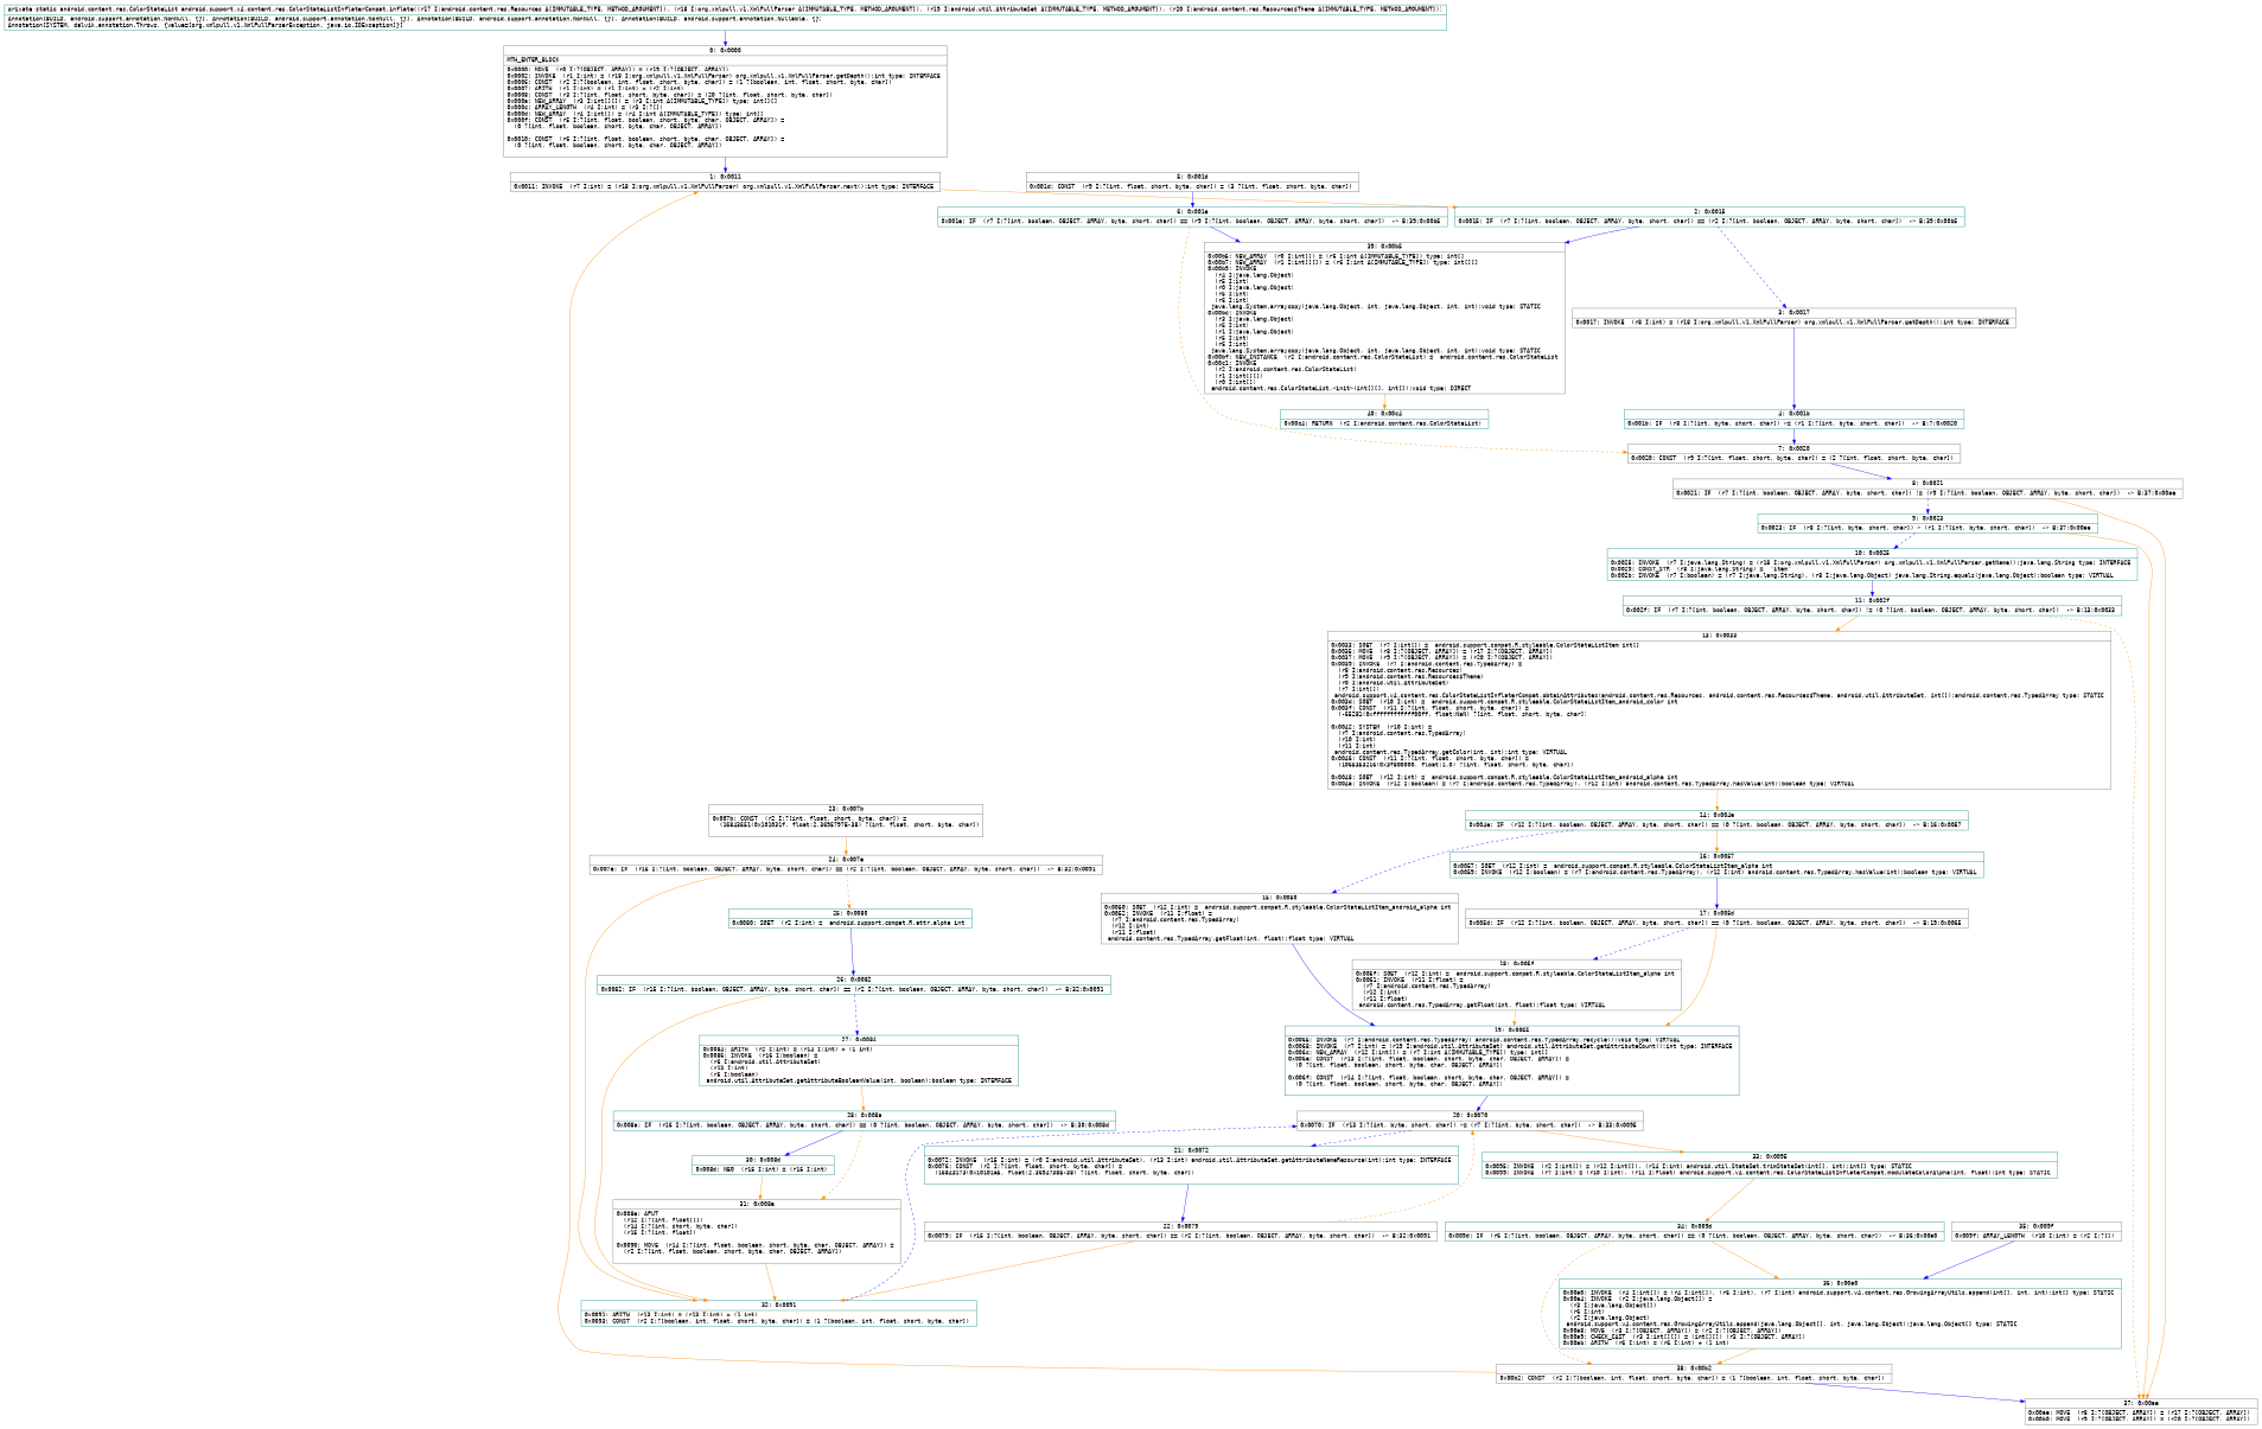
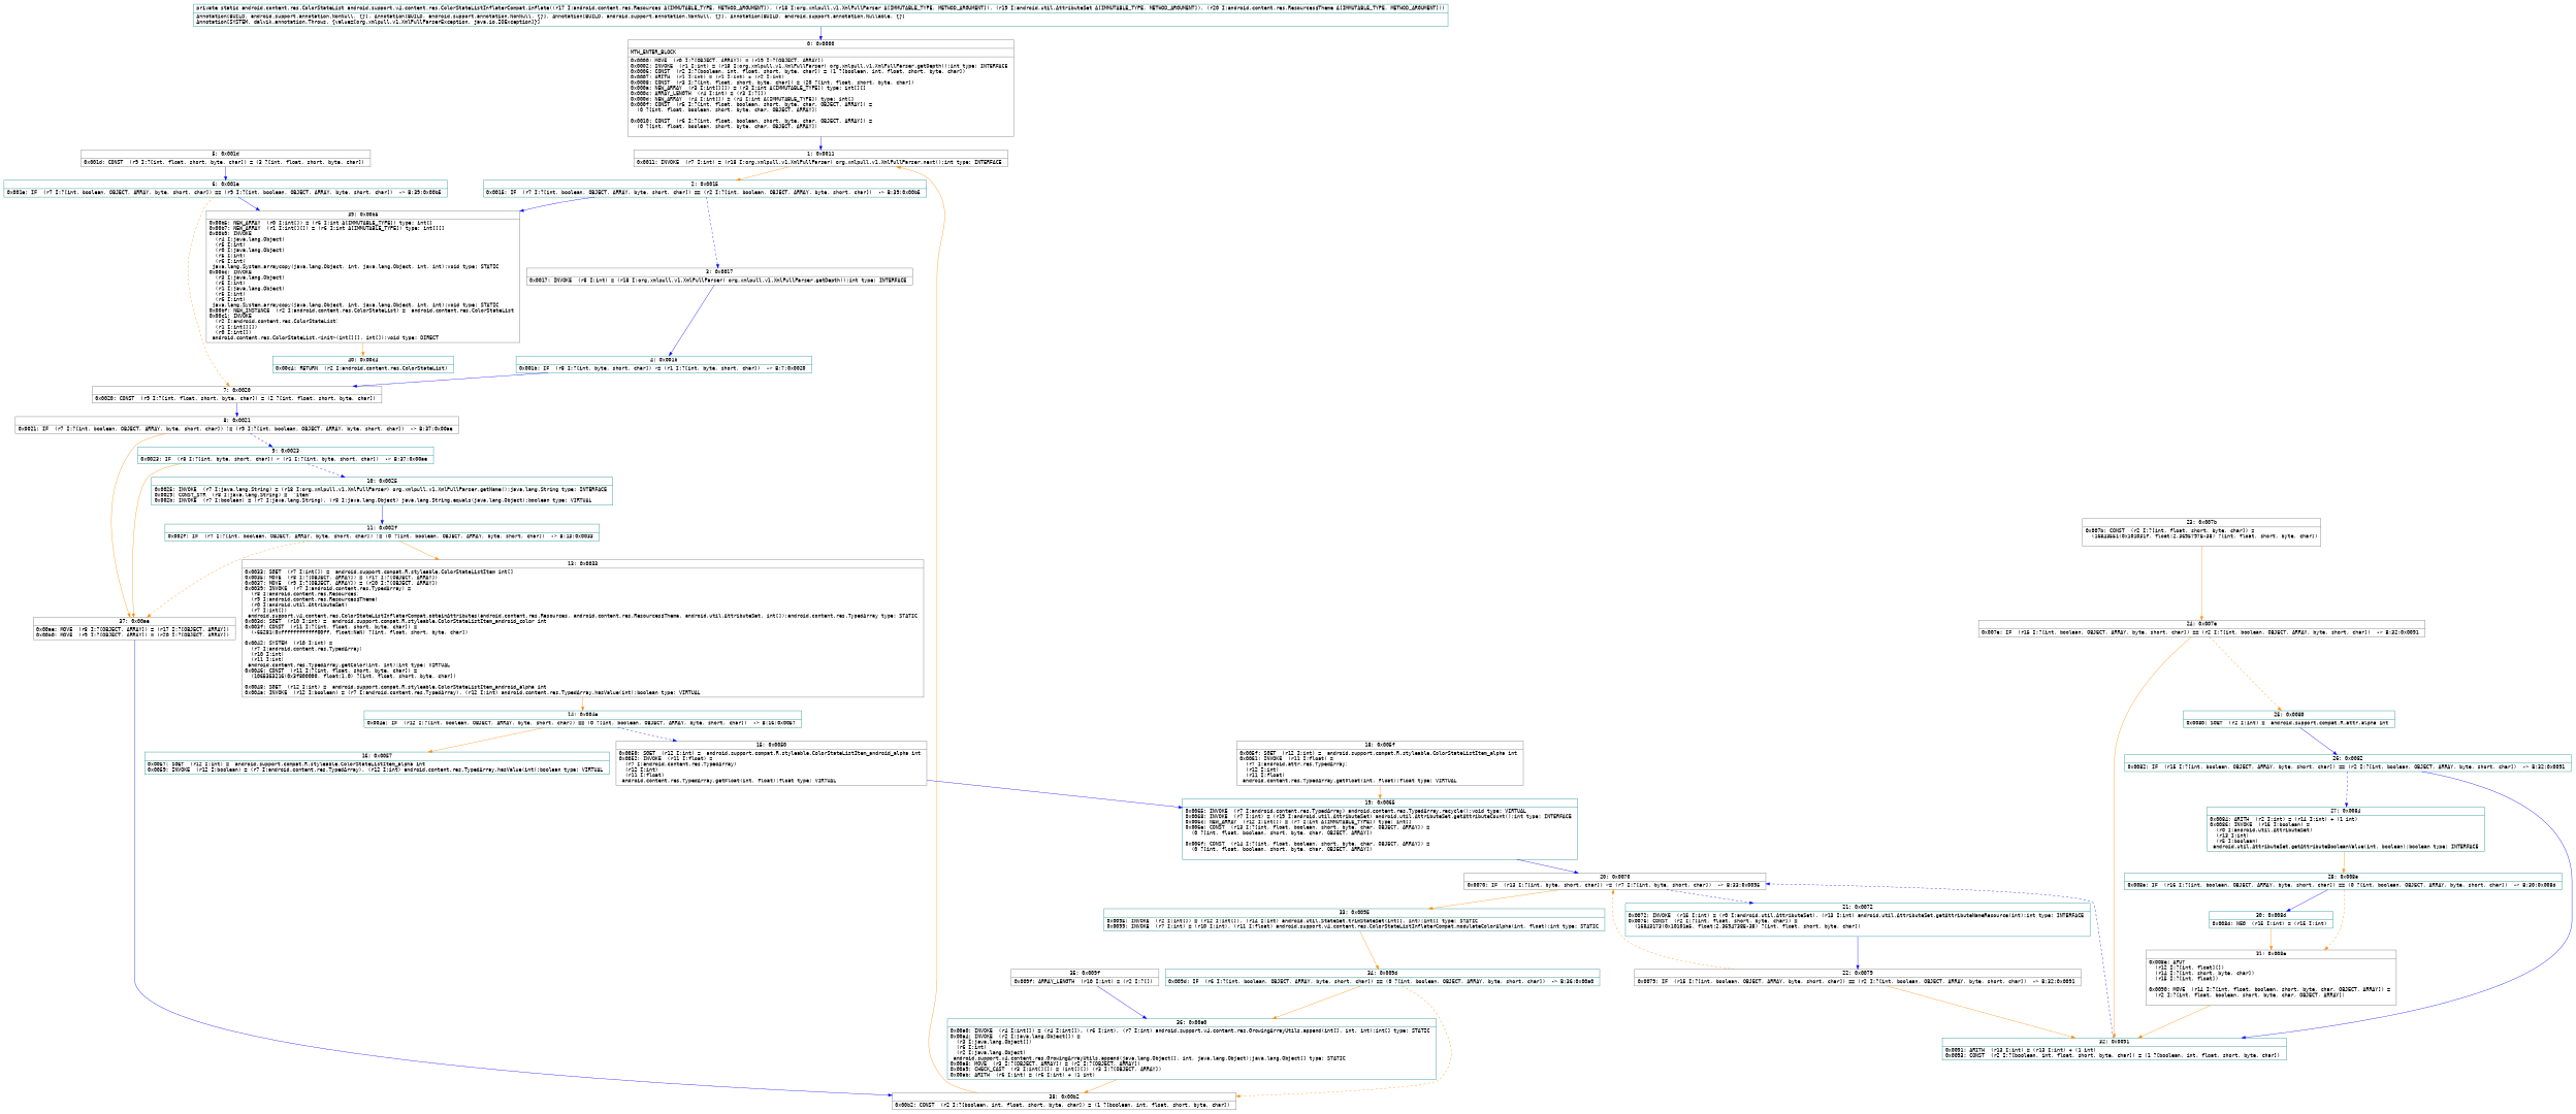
  digraph {
    fontname="DejaVu Sans Mono"
    node [color=teal fontname="DejaVu Sans Mono" shape=record]
    edge [color=darkorange fontname="DejaVu Sans Mono"]
    n1 [color=gray40 label="{0\:\ 0x0000|MTH_ENTER_BLOCK\l|0x0000: MOVE  (r0 I:?[OBJECT, ARRAY]) = (r19 I:?[OBJECT, ARRAY]) \l0x0002: INVOKE  (r1 I:int) = (r18 I:org.xmlpull.v1.XmlPullParser) org.xmlpull.v1.XmlPullParser.getDepth():int type: INTERFACE \l0x0006: CONST  (r2 I:?[boolean, int, float, short, byte, char]) = (1 ?[boolean, int, float, short, byte, char]) \l0x0007: ARITH  (r1 I:int) = (r1 I:int) + (r2 I:int) \l0x0008: CONST  (r3 I:?[int, float, short, byte, char]) = (20 ?[int, float, short, byte, char]) \l0x000a: NEW_ARRAY  (r3 I:int[][]) = (r3 I:int A[IMMUTABLE_TYPE]) type: int[][] \l0x000c: ARRAY_LENGTH  (r4 I:int) = (r3 I:?[]) \l0x000d: NEW_ARRAY  (r4 I:int[]) = (r4 I:int A[IMMUTABLE_TYPE]) type: int[] \l0x000f: CONST  (r5 I:?[int, float, boolean, short, byte, char, OBJECT, ARRAY]) = \l  (0 ?[int, float, boolean, short, byte, char, OBJECT, ARRAY])\l \l0x0010: CONST  (r6 I:?[int, float, boolean, short, byte, char, OBJECT, ARRAY]) = \l  (0 ?[int, float, boolean, short, byte, char, OBJECT, ARRAY])\l \l}"]
    n2 [color=gray40 label="{1\:\ 0x0011|0x0011: INVOKE  (r7 I:int) = (r18 I:org.xmlpull.v1.XmlPullParser) org.xmlpull.v1.XmlPullParser.next():int type: INTERFACE \l}"]
    n3 [label="{2\:\ 0x0015|0x0015: IF  (r7 I:?[int, boolean, OBJECT, ARRAY, byte, short, char]) == (r2 I:?[int, boolean, OBJECT, ARRAY, byte, short, char])  \-\> B:39:0x00b5 \l}"]
    n4 [color=gray40 label="{3\:\ 0x0017|0x0017: INVOKE  (r8 I:int) = (r18 I:org.xmlpull.v1.XmlPullParser) org.xmlpull.v1.XmlPullParser.getDepth():int type: INTERFACE \l}"]
    n5 [color=gray40 label="{39\:\ 0x00b5|0x00b5: NEW_ARRAY  (r0 I:int[]) = (r6 I:int A[IMMUTABLE_TYPE]) type: int[] \l0x00b7: NEW_ARRAY  (r1 I:int[][]) = (r6 I:int A[IMMUTABLE_TYPE]) type: int[][] \l0x00b9: INVOKE  \l  (r4 I:java.lang.Object)\l  (r5 I:int)\l  (r0 I:java.lang.Object)\l  (r5 I:int)\l  (r6 I:int)\l java.lang.System.arraycopy(java.lang.Object, int, java.lang.Object, int, int):void type: STATIC \l0x00bc: INVOKE  \l  (r3 I:java.lang.Object)\l  (r5 I:int)\l  (r1 I:java.lang.Object)\l  (r5 I:int)\l  (r6 I:int)\l java.lang.System.arraycopy(java.lang.Object, int, java.lang.Object, int, int):void type: STATIC \l0x00bf: NEW_INSTANCE  (r2 I:android.content.res.ColorStateList) =  android.content.res.ColorStateList \l0x00c1: INVOKE  \l  (r2 I:android.content.res.ColorStateList)\l  (r1 I:int[][])\l  (r0 I:int[])\l android.content.res.ColorStateList.\<init\>(int[][], int[]):void type: DIRECT \l}"]
    n6 [label="{4\:\ 0x001b|0x001b: IF  (r8 I:?[int, byte, short, char]) \>= (r1 I:?[int, byte, short, char])  \-\> B:7:0x0020 \l}"]
    n7 [label="{40\:\ 0x00c4|0x00c4: RETURN  (r2 I:android.content.res.ColorStateList) \l}"]
    n8 [color=gray40 label="{7\:\ 0x0020|0x0020: CONST  (r9 I:?[int, float, short, byte, char]) = (2 ?[int, float, short, byte, char]) \l}"]
    n9 [color=gray40 label="{5\:\ 0x001d|0x001d: CONST  (r9 I:?[int, float, short, byte, char]) = (3 ?[int, float, short, byte, char]) \l}"]
    n10 [label="{6\:\ 0x001e|0x001e: IF  (r7 I:?[int, boolean, OBJECT, ARRAY, byte, short, char]) == (r9 I:?[int, boolean, OBJECT, ARRAY, byte, short, char])  \-\> B:39:0x00b5 \l}"]
    n11 [color=gray40 label="{8\:\ 0x0021|0x0021: IF  (r7 I:?[int, boolean, OBJECT, ARRAY, byte, short, char]) != (r9 I:?[int, boolean, OBJECT, ARRAY, byte, short, char])  \-\> B:37:0x00ae \l}"]
    n12 [label="{9\:\ 0x0023|0x0023: IF  (r8 I:?[int, byte, short, char]) \> (r1 I:?[int, byte, short, char])  \-\> B:37:0x00ae \l}"]
    n13 [color=gray40 label="{37\:\ 0x00ae|0x00ae: MOVE  (r8 I:?[OBJECT, ARRAY]) = (r17 I:?[OBJECT, ARRAY]) \l0x00b0: MOVE  (r9 I:?[OBJECT, ARRAY]) = (r20 I:?[OBJECT, ARRAY]) \l}"]
    n14 [label="{10\:\ 0x0025|0x0025: INVOKE  (r7 I:java.lang.String) = (r18 I:org.xmlpull.v1.XmlPullParser) org.xmlpull.v1.XmlPullParser.getName():java.lang.String type: INTERFACE \l0x0029: CONST_STR  (r8 I:java.lang.String) =  \"item\" \l0x002b: INVOKE  (r7 I:boolean) = (r7 I:java.lang.String), (r8 I:java.lang.Object) java.lang.String.equals(java.lang.Object):boolean type: VIRTUAL \l}"]
    n15 [color=gray40 label="{38\:\ 0x00b2|0x00b2: CONST  (r2 I:?[boolean, int, float, short, byte, char]) = (1 ?[boolean, int, float, short, byte, char]) \l}"]
    n16 [label="{11\:\ 0x002f|0x002f: IF  (r7 I:?[int, boolean, OBJECT, ARRAY, byte, short, char]) != (0 ?[int, boolean, OBJECT, ARRAY, byte, short, char])  \-\> B:13:0x0033 \l}"]
    n17 [color=gray40 label="{13\:\ 0x0033|0x0033: SGET  (r7 I:int[]) =  android.support.compat.R.styleable.ColorStateListItem int[] \l0x0035: MOVE  (r8 I:?[OBJECT, ARRAY]) = (r17 I:?[OBJECT, ARRAY]) \l0x0037: MOVE  (r9 I:?[OBJECT, ARRAY]) = (r20 I:?[OBJECT, ARRAY]) \l0x0039: INVOKE  (r7 I:android.content.res.TypedArray) = \l  (r8 I:android.content.res.Resources)\l  (r9 I:android.content.res.Resources$Theme)\l  (r0 I:android.util.AttributeSet)\l  (r7 I:int[])\l android.support.v4.content.res.ColorStateListInflaterCompat.obtainAttributes(android.content.res.Resources, android.content.res.Resources$Theme, android.util.AttributeSet, int[]):android.content.res.TypedArray type: STATIC \l0x003d: SGET  (r10 I:int) =  android.support.compat.R.styleable.ColorStateListItem_android_color int \l0x003f: CONST  (r11 I:?[int, float, short, byte, char]) = \l  (\-65281(0xffffffffffff00ff, float:NaN) ?[int, float, short, byte, char])\l \l0x0042: SYSTEM  (r10 I:int) = \l  (r7 I:android.content.res.TypedArray)\l  (r10 I:int)\l  (r11 I:int)\l android.content.res.TypedArray.getColor(int, int):int type: VIRTUAL \l0x0046: CONST  (r11 I:?[int, float, short, byte, char]) = \l  (1065353216(0x3f800000, float:1.0) ?[int, float, short, byte, char])\l \l0x0048: SGET  (r12 I:int) =  android.support.compat.R.styleable.ColorStateListItem_android_alpha int \l0x004a: INVOKE  (r12 I:boolean) = (r7 I:android.content.res.TypedArray), (r12 I:int) android.content.res.TypedArray.hasValue(int):boolean type: VIRTUAL \l}"]
    n18 [label="{14\:\ 0x004e|0x004e: IF  (r12 I:?[int, boolean, OBJECT, ARRAY, byte, short, char]) == (0 ?[int, boolean, OBJECT, ARRAY, byte, short, char])  \-\> B:16:0x0057 \l}"]
    n19 [color=gray40 label="{15\:\ 0x0050|0x0050: SGET  (r12 I:int) =  android.support.compat.R.styleable.ColorStateListItem_android_alpha int \l0x0052: INVOKE  (r11 I:float) = \l  (r7 I:android.content.res.TypedArray)\l  (r12 I:int)\l  (r11 I:float)\l android.content.res.TypedArray.getFloat(int, float):float type: VIRTUAL \l}"]
    n20 [label="{16\:\ 0x0057|0x0057: SGET  (r12 I:int) =  android.support.compat.R.styleable.ColorStateListItem_alpha int \l0x0059: INVOKE  (r12 I:boolean) = (r7 I:android.content.res.TypedArray), (r12 I:int) android.content.res.TypedArray.hasValue(int):boolean type: VIRTUAL \l}"]
    n21 [label="{19\:\ 0x0065|0x0065: INVOKE  (r7 I:android.content.res.TypedArray) android.content.res.TypedArray.recycle():void type: VIRTUAL \l0x0068: INVOKE  (r7 I:int) = (r19 I:android.util.AttributeSet) android.util.AttributeSet.getAttributeCount():int type: INTERFACE \l0x006c: NEW_ARRAY  (r12 I:int[]) = (r7 I:int A[IMMUTABLE_TYPE]) type: int[] \l0x006e: CONST  (r13 I:?[int, float, boolean, short, byte, char, OBJECT, ARRAY]) = \l  (0 ?[int, float, boolean, short, byte, char, OBJECT, ARRAY])\l \l0x006f: CONST  (r14 I:?[int, float, boolean, short, byte, char, OBJECT, ARRAY]) = \l  (0 ?[int, float, boolean, short, byte, char, OBJECT, ARRAY])\l \l}"]
-   n22 [color=gray40 label="{17\:\ 0x005d|0x005d: IF  (r12 I:?[int, boolean, OBJECT, ARRAY, byte, short, char]) == (0 ?[int, boolean, OBJECT, ARRAY, byte, short, char])  \-\> B:19:0x0065 \l}"]
    n23 [color=gray40 label="{20\:\ 0x0070|0x0070: IF  (r13 I:?[int, byte, short, char]) \>= (r7 I:?[int, byte, short, char])  \-\> B:33:0x0095 \l}"]
-   n24 [color=gray40 label="{18\:\ 0x005f|0x005f: SGET  (r12 I:int) =  android.support.compat.R.styleable.ColorStateListItem_alpha int \l0x0061: INVOKE  (r11 I:float) = \l  (r7 I:android.content.res.TypedArray)\l  (r12 I:int)\l  (r11 I:float)\l android.content.res.TypedArray.getFloat(int, float):float type: VIRTUAL \l}"]
+   n24 [color=gray40 label="{18\:\ 0x005f|0x005f: SGET  (r12 I:int) =  android.support.compat.R.styleable.ColorStateListItem_alpha int \l0x0061: INVOKE  (r11 I:float) = \l  (r7 I:android.attr.res.TypedArray)\l  (r12 I:int)\l  (r11 I:float)\l android.content.res.TypedArray.getFloat(int, float):float type: VIRTUAL \l}"]
    n25 [label="{21\:\ 0x0072|0x0072: INVOKE  (r15 I:int) = (r0 I:android.util.AttributeSet), (r13 I:int) android.util.AttributeSet.getAttributeNameResource(int):int type: INTERFACE \l0x0076: CONST  (r2 I:?[int, float, short, byte, char]) = \l  (16843173(0x10101a5, float:2.3694738E\-38) ?[int, float, short, byte, char])\l \l}"]
    n26 [label="{33\:\ 0x0095|0x0095: INVOKE  (r2 I:int[]) = (r12 I:int[]), (r14 I:int) android.util.StateSet.trimStateSet(int[], int):int[] type: STATIC \l0x0099: INVOKE  (r7 I:int) = (r10 I:int), (r11 I:float) android.support.v4.content.res.ColorStateListInflaterCompat.modulateColorAlpha(int, float):int type: STATIC \l}"]
    n27 [color=gray40 label="{22\:\ 0x0079|0x0079: IF  (r15 I:?[int, boolean, OBJECT, ARRAY, byte, short, char]) == (r2 I:?[int, boolean, OBJECT, ARRAY, byte, short, char])  \-\> B:32:0x0091 \l}"]
    n28 [label="{34\:\ 0x009d|0x009d: IF  (r6 I:?[int, boolean, OBJECT, ARRAY, byte, short, char]) == (0 ?[int, boolean, OBJECT, ARRAY, byte, short, char])  \-\> B:36:0x00a0 \l}"]
    n29 [label="{32\:\ 0x0091|0x0091: ARITH  (r13 I:int) = (r13 I:int) + (1 int) \l0x0093: CONST  (r2 I:?[boolean, int, float, short, byte, char]) = (1 ?[boolean, int, float, short, byte, char]) \l}"]
    n30 [color=gray40 label="{23\:\ 0x007b|0x007b: CONST  (r2 I:?[int, float, short, byte, char]) = \l  (16843551(0x101031f, float:2.3695797E\-38) ?[int, float, short, byte, char])\l \l}"]
    n31 [color=gray40 label="{24\:\ 0x007e|0x007e: IF  (r15 I:?[int, boolean, OBJECT, ARRAY, byte, short, char]) == (r2 I:?[int, boolean, OBJECT, ARRAY, byte, short, char])  \-\> B:32:0x0091 \l}"]
    n32 [label="{25\:\ 0x0080|0x0080: SGET  (r2 I:int) =  android.support.compat.R.attr.alpha int \l}"]
    n33 [label="{26\:\ 0x0082|0x0082: IF  (r15 I:?[int, boolean, OBJECT, ARRAY, byte, short, char]) == (r2 I:?[int, boolean, OBJECT, ARRAY, byte, short, char])  \-\> B:32:0x0091 \l}"]
-   n34 [label="{27\:\ 0x0084|0x0084: ARITH  (r2 I:int) = (r14 I:int) + (1 int) \l0x0086: INVOKE  (r16 I:boolean) = \l  (r6 I:android.util.AttributeSet)\l  (r13 I:int)\l  (r5 I:boolean)\l android.util.AttributeSet.getAttributeBooleanValue(int, boolean):boolean type: INTERFACE \l}"]
+   n34 [label="{27\:\ 0x0084|0x0084: ARITH  (r2 I:int) = (r14 I:int) + (1 int) \l0x0086: INVOKE  (r16 I:boolean) = \l  (r0 I:android.util.AttributeSet)\l  (r13 I:int)\l  (r5 I:boolean)\l android.util.AttributeSet.getAttributeBooleanValue(int, boolean):boolean type: INTERFACE \l}"]
    n35 [label="{28\:\ 0x008a|0x008a: IF  (r16 I:?[int, boolean, OBJECT, ARRAY, byte, short, char]) == (0 ?[int, boolean, OBJECT, ARRAY, byte, short, char])  \-\> B:30:0x008d \l}"]
    n36 [label="{30\:\ 0x008d|0x008d: NEG  (r15 I:int) = (r15 I:int) \l}"]
    n37 [color=gray40 label="{31\:\ 0x008e|0x008e: APUT  \l  (r12 I:?[int, float][])\l  (r14 I:?[int, short, byte, char])\l  (r15 I:?[int, float])\l \l0x0090: MOVE  (r14 I:?[int, float, boolean, short, byte, char, OBJECT, ARRAY]) = \l  (r2 I:?[int, float, boolean, short, byte, char, OBJECT, ARRAY])\l \l}"]
    n38 [label="{36\:\ 0x00a0|0x00a0: INVOKE  (r4 I:int[]) = (r4 I:int[]), (r6 I:int), (r7 I:int) android.support.v4.content.res.GrowingArrayUtils.append(int[], int, int):int[] type: STATIC \l0x00a4: INVOKE  (r2 I:java.lang.Object[]) = \l  (r3 I:java.lang.Object[])\l  (r6 I:int)\l  (r2 I:java.lang.Object)\l android.support.v4.content.res.GrowingArrayUtils.append(java.lang.Object[], int, java.lang.Object):java.lang.Object[] type: STATIC \l0x00a8: MOVE  (r3 I:?[OBJECT, ARRAY]) = (r2 I:?[OBJECT, ARRAY]) \l0x00a9: CHECK_CAST  (r3 I:int[][]) = (int[][]) (r3 I:?[OBJECT, ARRAY]) \l0x00ab: ARITH  (r6 I:int) = (r6 I:int) + (1 int) \l}"]
    n39 [color=gray40 label="{35\:\ 0x009f|0x009f: ARRAY_LENGTH  (r10 I:int) = (r2 I:?[]) \l}"]
    n40 [label="{private static android.content.res.ColorStateList android.support.v4.content.res.ColorStateListInflaterCompat.inflate((r17 I:android.content.res.Resources A[IMMUTABLE_TYPE, METHOD_ARGUMENT]), (r18 I:org.xmlpull.v1.XmlPullParser A[IMMUTABLE_TYPE, METHOD_ARGUMENT]), (r19 I:android.util.AttributeSet A[IMMUTABLE_TYPE, METHOD_ARGUMENT]), (r20 I:android.content.res.Resources$Theme A[IMMUTABLE_TYPE, METHOD_ARGUMENT]))  | Annotation[BUILD, android.support.annotation.NonNull, \{\}], Annotation[BUILD, android.support.annotation.NonNull, \{\}], Annotation[BUILD, android.support.annotation.NonNull, \{\}], Annotation[BUILD, android.support.annotation.Nullable, \{\}]\lAnnotation[SYSTEM, dalvik.annotation.Throws, \{value=[org.xmlpull.v1.XmlPullParserException, java.io.IOException]\}]\l}"]
    n1 -> n2 [color=blue]
    n2 -> n3
    n3 -> n4 [color=blue style=dashed]
    n3 -> n5 [color=blue]
    n4 -> n6 [color=blue]
    n5 -> n7
    n6 -> n8 [color=blue]
    n8 -> n11 [color=blue]
    n9 -> n10 [color=blue]
    n10 -> n5 [color=blue]
    n10 -> n8 [style=dashed]
    n11 -> n12 [color=blue style=dashed]
    n11 -> n13
    n12 -> n13
    n12 -> n14 [color=blue style=dashed]
-   n15 -> n13 [color=blue]
+   n13 -> n15 [color=blue]
    n14 -> n16 [color=blue]
    n15 -> n2
    n16 -> n13 [style=dashed]
    n16 -> n17
    n17 -> n18
    n18 -> n19 [color=blue style=dashed]
    n18 -> n20
    n19 -> n21 [color=blue]
-   n20 -> n22 [color=blue]
    n21 -> n23 [color=blue]
-   n22 -> n21
-   n22 -> n24 [color=blue style=dashed]
    n23 -> n25 [color=blue style=dashed]
    n23 -> n26
    n24 -> n21
    n25 -> n27 [color=blue]
    n26 -> n28
    n27 -> n23 [style=dashed]
    n27 -> n29
    n28 -> n15 [style=dashed]
    n28 -> n38
    n29 -> n23 [color=blue style=dashed]
    n30 -> n31
    n31 -> n29
    n31 -> n32 [style=dashed]
    n32 -> n33 [color=blue]
-   n33 -> n29
+   n33 -> n29 [color=blue]
    n33 -> n34 [color=blue style=dashed]
    n34 -> n35
    n35 -> n36 [color=blue]
    n35 -> n37 [style=dashed]
    n36 -> n37
    n37 -> n29
    n38 -> n15
    n39 -> n38 [color=blue]
    n40 -> n1 [color=blue]
  }
